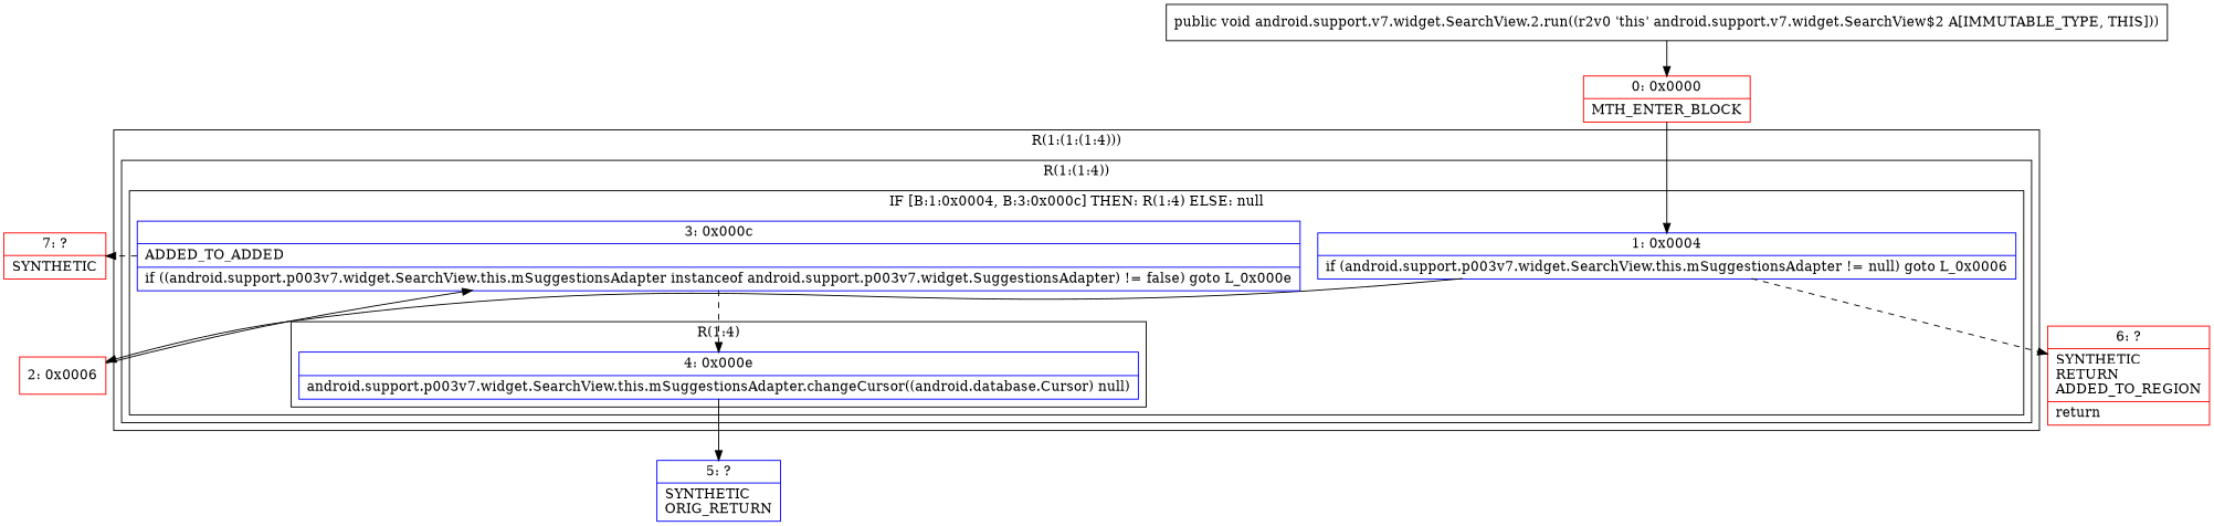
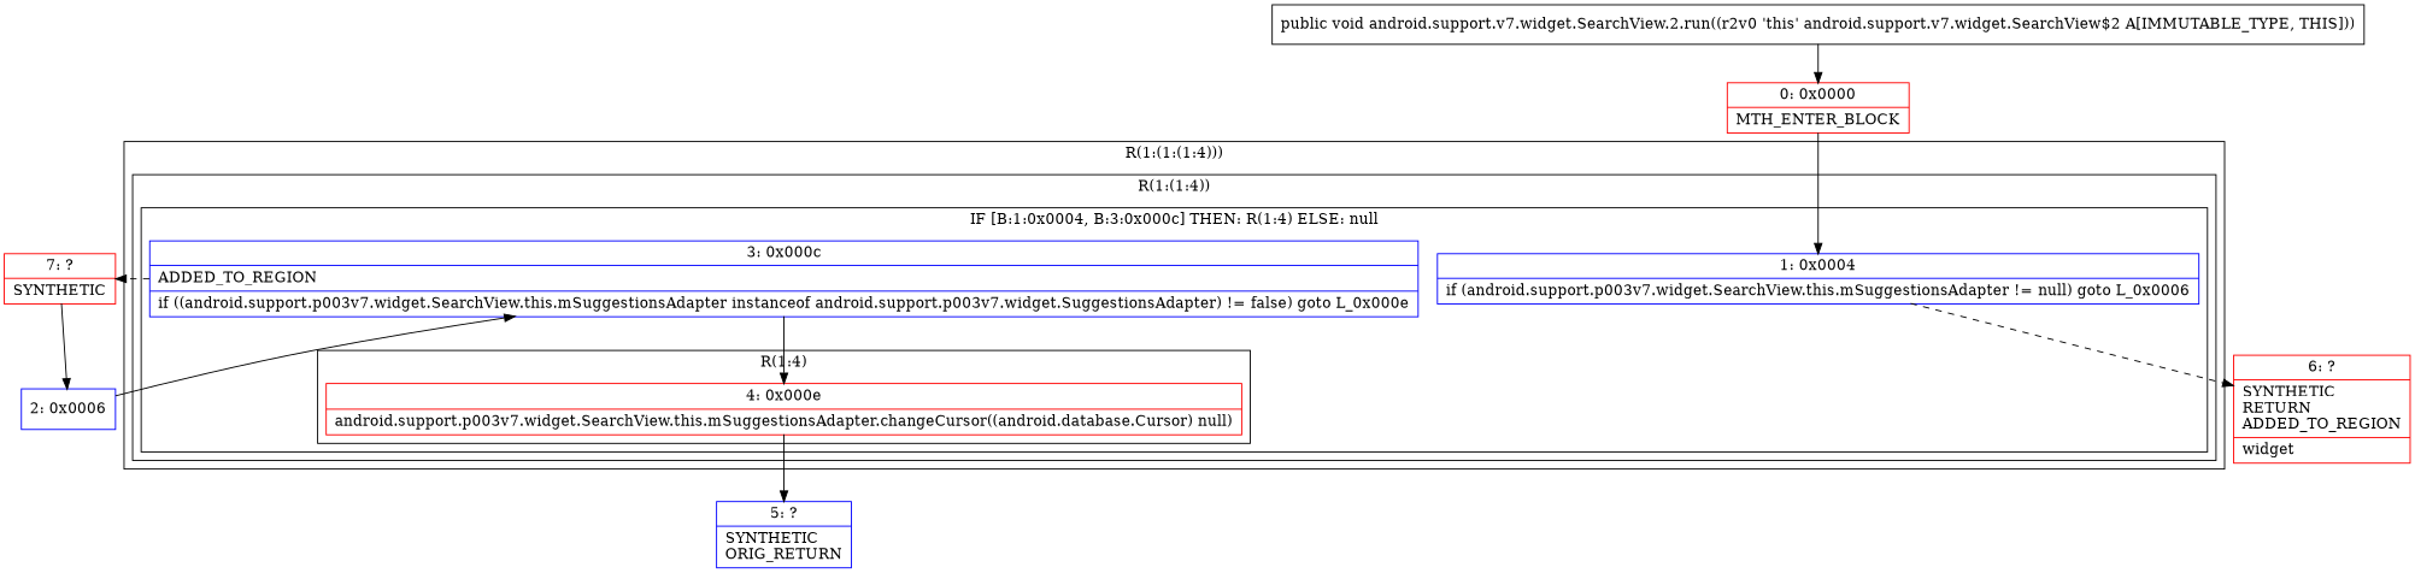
  digraph {
    node [color=blue shape=record]
-   n1 [label="{4\:\ 0x000e|android.support.p003v7.widget.SearchView.this.mSuggestionsAdapter.changeCursor((android.database.Cursor) null)\l}"]
+   n1 [color=red label="{4\:\ 0x000e|android.support.p003v7.widget.SearchView.this.mSuggestionsAdapter.changeCursor((android.database.Cursor) null)\l}"]
    n2 [label="{1\:\ 0x0004|if (android.support.p003v7.widget.SearchView.this.mSuggestionsAdapter != null) goto L_0x0006\l}"]
-   n3 [label="{3\:\ 0x000c|ADDED_TO_ADDED\l|if ((android.support.p003v7.widget.SearchView.this.mSuggestionsAdapter instanceof android.support.p003v7.widget.SuggestionsAdapter) != false) goto L_0x000e\l}"]
+   n3 [label="{3\:\ 0x000c|ADDED_TO_REGION\l|if ((android.support.p003v7.widget.SearchView.this.mSuggestionsAdapter instanceof android.support.p003v7.widget.SuggestionsAdapter) != false) goto L_0x000e\l}"]
    n4 [label="{5\:\ ?|SYNTHETIC\lORIG_RETURN\l}"]
-   n5 [color=red label="{2\:\ 0x0006}"]
-   n6 [color=red label="{6\:\ ?|SYNTHETIC\lRETURN\lADDED_TO_REGION\l|return\l}"]
+   n5 [label="{2\:\ 0x0006}"]
+   n6 [color=red label="{6\:\ ?|SYNTHETIC\lRETURN\lADDED_TO_REGION\l|widget\l}"]
    n7 [color=red label="{7\:\ ?|SYNTHETIC\l}"]
    n8 [color=red label="{0\:\ 0x0000|MTH_ENTER_BLOCK\l}"]
    n9 [label="{public void android.support.v7.widget.SearchView.2.run((r2v0 'this' android.support.v7.widget.SearchView$2 A[IMMUTABLE_TYPE, THIS])) }" color=""]
    subgraph cluster_1 {
      label="R(1:(1:(1:4)))"
      subgraph cluster_2 {
        label="R(1:(1:4))"
        subgraph cluster_3 {
          label="IF [B:1:0x0004, B:3:0x000c] THEN: R(1:4) ELSE: null"
          n2
          n3
          subgraph cluster_4 {
            label="R(1:4)"
            n1
          }
        }
      }
    }
    n1 -> n4
-   n2 -> n5
+   n7 -> n5
    n2 -> n6 [style=dashed]
-   n3 -> n1 [style=dashed]
+   n3 -> n1
    n3 -> n7 [style=dashed]
    n5 -> n3
    n8 -> n2
    n9 -> n8
  }
